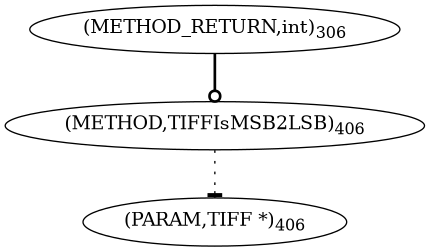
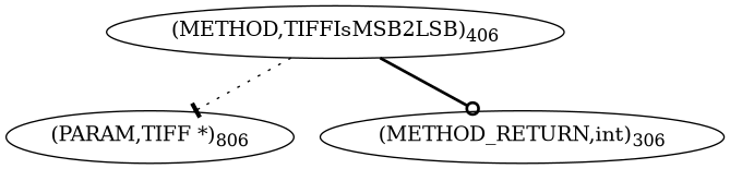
  digraph {
    n1 [label=<(METHOD,TIFFIsMSB2LSB)<SUB>406</SUB>>]
-   n2 [label=<(PARAM,TIFF *)<SUB>406</SUB>>]
+   n2 [label=<(PARAM,TIFF *)<SUB>806</SUB>>]
    n3 [label=<(METHOD_RETURN,int)<SUB>306</SUB>>]
    n1 -> n2 [arrowhead=tee style=dotted]
-   n3 -> n1 [arrowhead=odot style=bold]
+   n1 -> n3 [arrowhead=odot style=bold]
  }
